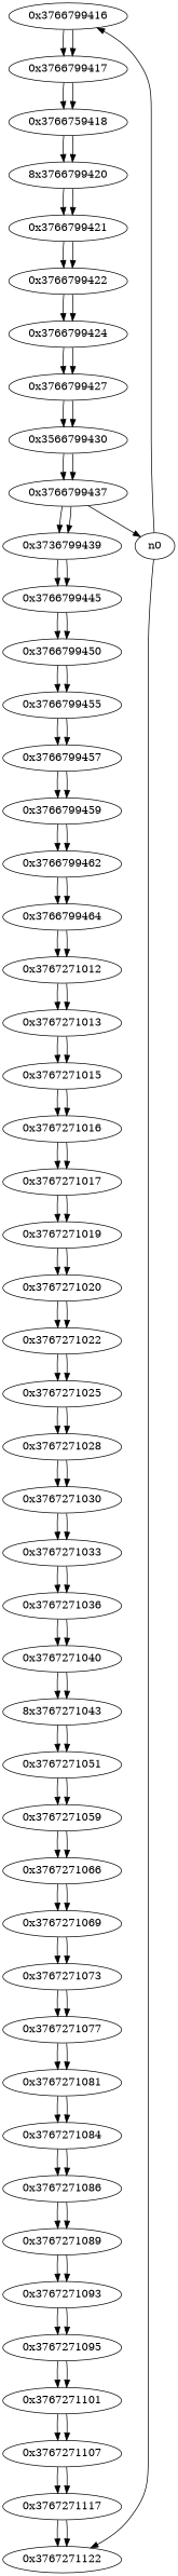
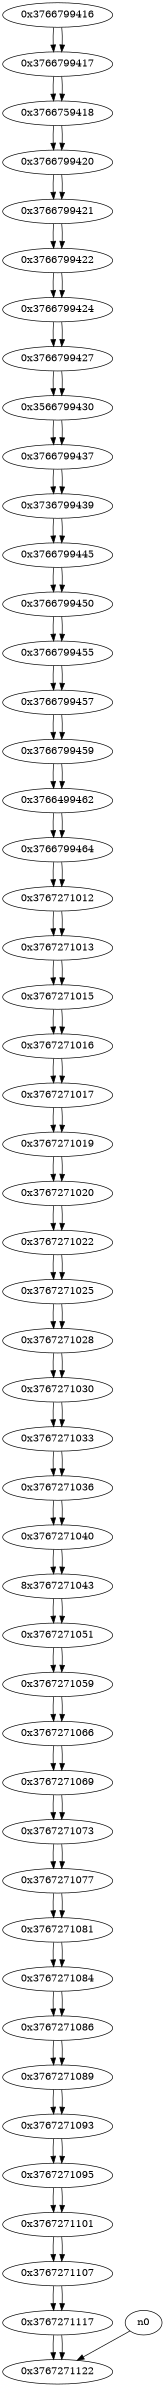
  digraph {
    n1 [label="0x3766799416"]
    n2 [label="0x3766799417"]
    n3 [label="0x3766759418"]
-   n4 [label="8x3766799420"]
+   n4 [label="0x3766799420"]
    n5 [label="0x3766799421"]
    n6 [label="0x3766799422"]
    n7 [label="0x3766799424"]
    n8 [label="0x3766799427"]
    n9 [label="0x3566799430"]
    n10 [label="0x3766799437"]
    n11 [label="0x3736799439"]
    n0
    n12 [label="0x3766799445"]
    n49 [label="0x3767271122"]
    n13 [label="0x3766799450"]
    n14 [label="0x3766799455"]
    n15 [label="0x3766799457"]
    n16 [label="0x3766799459"]
-   n17 [label="0x3766799462"]
+   n17 [label="0x3766499462"]
    n18 [label="0x3766799464"]
    n19 [label="0x3767271012"]
    n20 [label="0x3767271013"]
    n21 [label="0x3767271015"]
    n22 [label="0x3767271016"]
    n23 [label="0x3767271017"]
    n24 [label="0x3767271019"]
    n25 [label="0x3767271020"]
    n26 [label="0x3767271022"]
    n27 [label="0x3767271025"]
    n28 [label="0x3767271028"]
    n29 [label="0x3767271030"]
    n30 [label="0x3767271033"]
    n31 [label="0x3767271036"]
    n32 [label="0x3767271040"]
    n33 [label="8x3767271043"]
    n34 [label="0x3767271051"]
    n35 [label="0x3767271059"]
    n36 [label="0x3767271066"]
    n37 [label="0x3767271069"]
    n38 [label="0x3767271073"]
    n39 [label="0x3767271077"]
    n40 [label="0x3767271081"]
    n41 [label="0x3767271084"]
    n42 [label="0x3767271086"]
    n43 [label="0x3767271089"]
    n44 [label="0x3767271093"]
    n45 [label="0x3767271095"]
    n46 [label="0x3767271101"]
    n47 [label="0x3767271107"]
    n48 [label="0x3767271117"]
    n1 -> n2
    n1 -> n2
    n2 -> n3
    n2 -> n3
    n3 -> n4
    n3 -> n4
    n4 -> n5
    n4 -> n5
    n5 -> n6
    n5 -> n6
    n6 -> n7
    n6 -> n7
    n7 -> n8
    n7 -> n8
    n8 -> n9
    n8 -> n9
    n9 -> n10
    n9 -> n10
    n10 -> n11
    n10 -> n11
-   n10 -> n0
    n11 -> n12
    n11 -> n12
-   n0 -> n1
    n0 -> n49
    n12 -> n13
    n12 -> n13
    n13 -> n14
    n13 -> n14
    n14 -> n15
    n14 -> n15
    n15 -> n16
    n15 -> n16
    n16 -> n17
    n16 -> n17
    n17 -> n18
    n17 -> n18
    n18 -> n19
    n18 -> n19
    n19 -> n20
    n19 -> n20
    n20 -> n21
    n20 -> n21
    n21 -> n22
    n21 -> n22
    n22 -> n23
    n22 -> n23
    n23 -> n24
    n23 -> n24
    n24 -> n25
    n24 -> n25
    n25 -> n26
    n25 -> n26
    n26 -> n27
    n26 -> n27
    n27 -> n28
    n27 -> n28
    n28 -> n29
    n28 -> n29
    n29 -> n30
    n29 -> n30
    n30 -> n31
    n30 -> n31
    n31 -> n32
    n31 -> n32
    n32 -> n33
    n32 -> n33
    n33 -> n34
    n33 -> n34
    n34 -> n35
    n34 -> n35
    n35 -> n36
    n35 -> n36
    n36 -> n37
    n36 -> n37
    n37 -> n38
    n37 -> n38
    n38 -> n39
    n38 -> n39
    n39 -> n40
    n39 -> n40
    n40 -> n41
    n40 -> n41
    n41 -> n42
    n41 -> n42
    n42 -> n43
    n42 -> n43
    n43 -> n44
    n43 -> n44
    n44 -> n45
    n44 -> n45
    n45 -> n46
    n45 -> n46
    n46 -> n47
    n46 -> n47
    n47 -> n48
    n47 -> n48
    n48 -> n49
    n48 -> n49
  }
